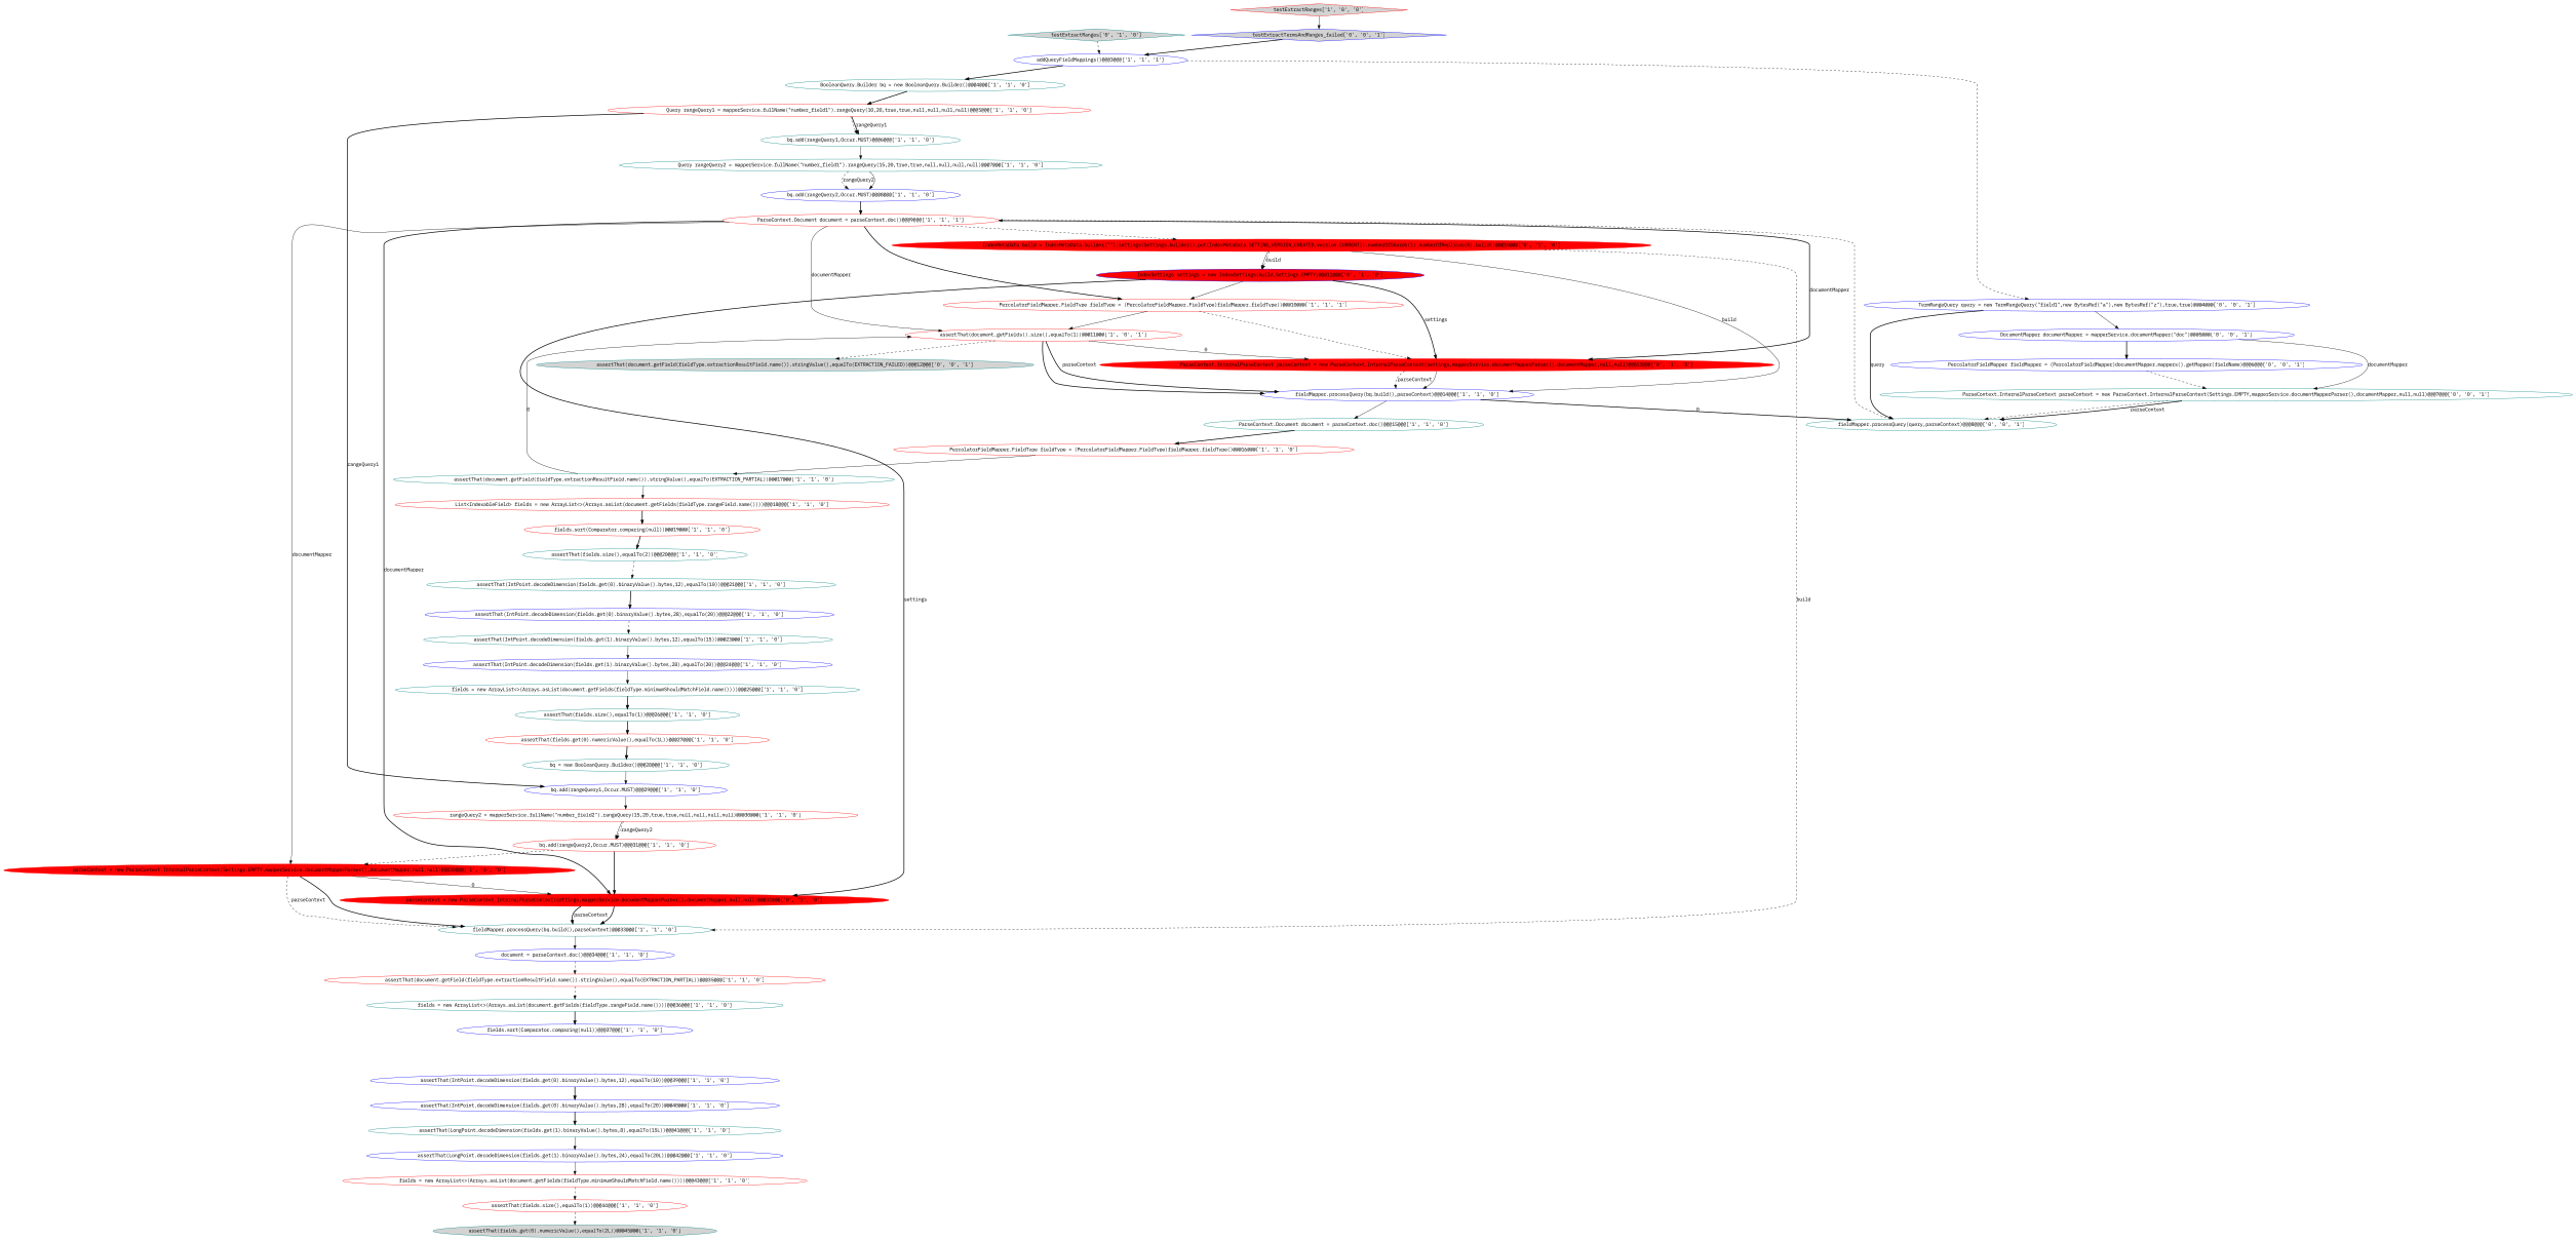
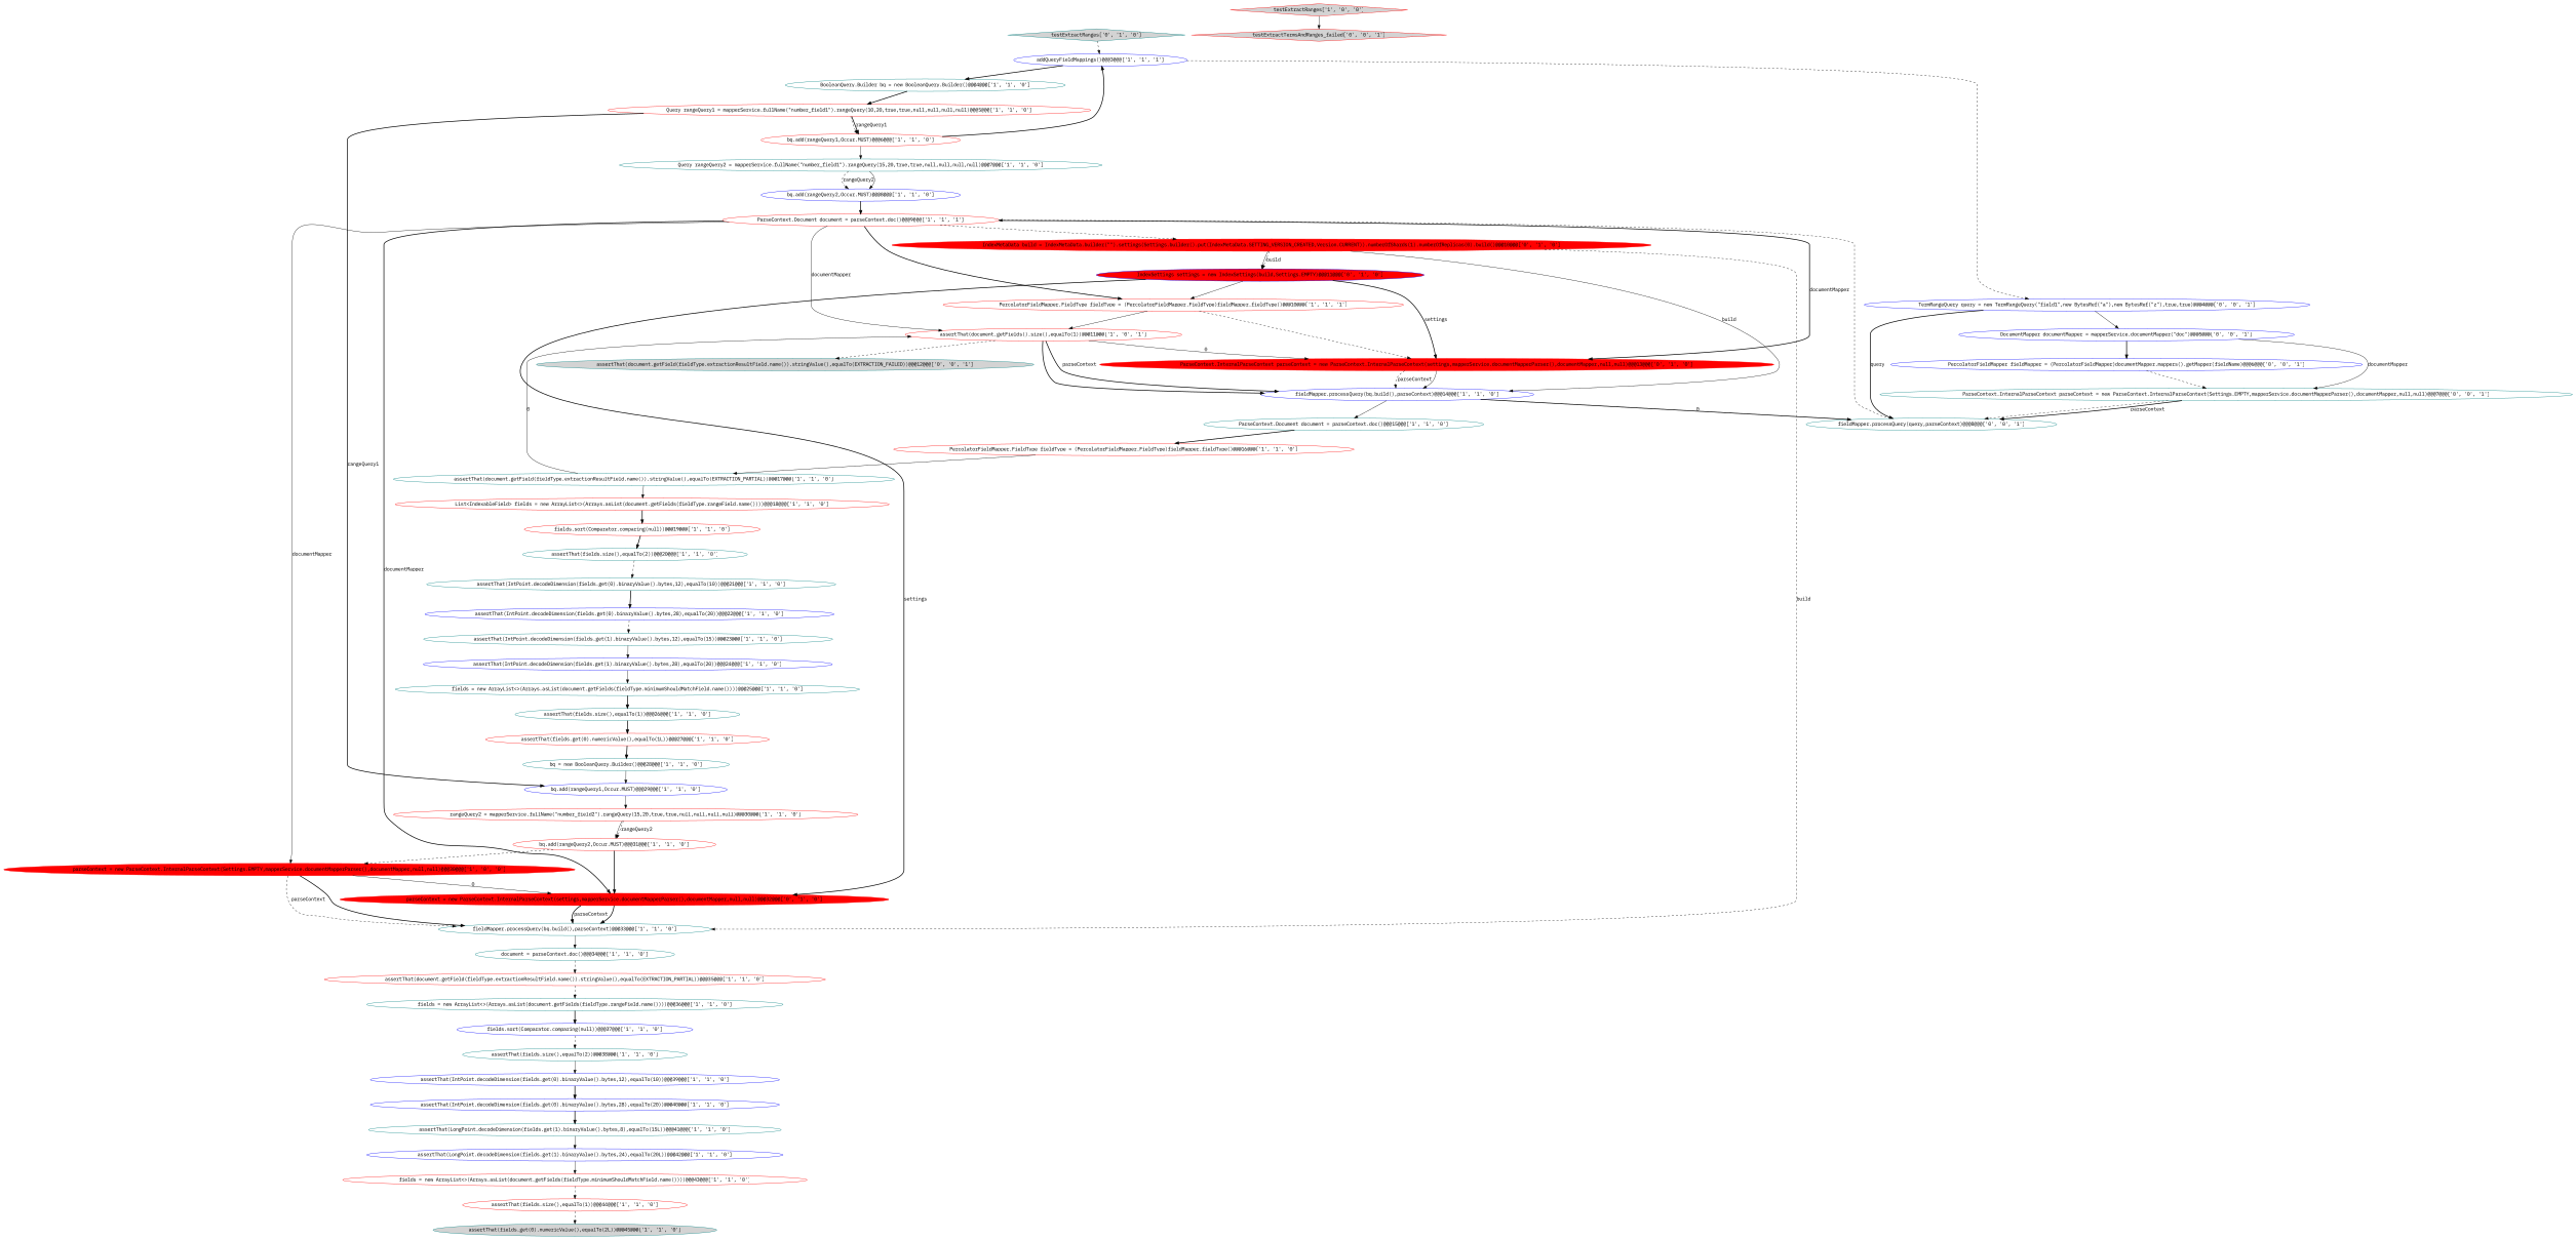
  digraph {
    fontname="IBM Plex Mono"
    node [color=red fillcolor=white fontname="IBM Plex Mono" shape=ellipse style=filled]
    edge [fontname="IBM Plex Mono" style=bold]
    n1 [label="rangeQuery2 = mapperService.fullName(\"number_field2\").rangeQuery(15,20,true,true,null,null,null,null)@@@30@@@['1', '1', '0']"]
    n2 [label="bq.add(rangeQuery2,Occur.MUST)@@@31@@@['1', '1', '0']"]
    n3 [fillcolor=red label="parseContext = new ParseContext.InternalParseContext(settings,mapperService.documentMapperParser(),documentMapper,null,null)@@@32@@@['0', '1', '0']"]
    n4 [fillcolor=red label="parseContext = new ParseContext.InternalParseContext(Settings.EMPTY,mapperService.documentMapperParser(),documentMapper,null,null)@@@30@@@['1', '0', '0']"]
    n5 [color=blue label="addQueryFieldMappings()@@@3@@@['1', '1', '1']"]
    n6 [color=teal label="BooleanQuery.Builder bq = new BooleanQuery.Builder()@@@4@@@['1', '1', '0']"]
    n7 [color=blue label="TermRangeQuery query = new TermRangeQuery(\"field1\",new BytesRef(\"a\"),new BytesRef(\"z\"),true,true)@@@4@@@['0', '0', '1']"]
    n8 [label="Query rangeQuery1 = mapperService.fullName(\"number_field1\").rangeQuery(10,20,true,true,null,null,null,null)@@@5@@@['1', '1', '0']"]
    n9 [color=teal label="fieldMapper.processQuery(query,parseContext)@@@8@@@['0', '0', '1']"]
    n10 [color=blue label="DocumentMapper documentMapper = mapperService.documentMapper(\"doc\")@@@5@@@['0', '0', '1']"]
    n11 [color=teal label="assertThat(document.getField(fieldType.extractionResultField.name()).stringValue(),equalTo(EXTRACTION_PARTIAL))@@@17@@@['1', '1', '0']"]
    n12 [label="assertThat(document.getFields().size(),equalTo(1))@@@11@@@['1', '0', '1']"]
    n13 [label="List<IndexableField> fields = new ArrayList<>(Arrays.asList(document.getFields(fieldType.rangeField.name())))@@@18@@@['1', '1', '0']"]
    n14 [fillcolor=red label="ParseContext.InternalParseContext parseContext = new ParseContext.InternalParseContext(settings,mapperService.documentMapperParser(),documentMapper,null,null)@@@13@@@['0', '1', '0']"]
    n15 [color=blue label="fieldMapper.processQuery(bq.build(),parseContext)@@@14@@@['1', '1', '0']"]
    n16 [color=teal fillcolor=lightgray label="assertThat(document.getField(fieldType.extractionResultField.name()).stringValue(),equalTo(EXTRACTION_FAILED))@@@12@@@['0', '0', '1']"]
    n17 [label="fields.sort(Comparator.comparing(null))@@@19@@@['1', '1', '0']"]
    n18 [color=teal fillcolor=lightgray label="testExtractRanges['0', '1', '0']" shape=diamond]
    n19 [color=teal label="assertThat(IntPoint.decodeDimension(fields.get(0).binaryValue().bytes,12),equalTo(10))@@@21@@@['1', '1', '0']"]
    n20 [color=blue label="assertThat(IntPoint.decodeDimension(fields.get(0).binaryValue().bytes,28),equalTo(20))@@@22@@@['1', '1', '0']"]
    n21 [color=teal label="assertThat(IntPoint.decodeDimension(fields.get(1).binaryValue().bytes,12),equalTo(15))@@@23@@@['1', '1', '0']"]
    n22 [color=teal label="ParseContext.Document document = parseContext.doc()@@@15@@@['1', '1', '0']"]
    n23 [color=blue label="assertThat(IntPoint.decodeDimension(fields.get(0).binaryValue().bytes,28),equalTo(20))@@@40@@@['1', '1', '0']"]
    n24 [color=teal label="assertThat(LongPoint.decodeDimension(fields.get(1).binaryValue().bytes,8),equalTo(15L))@@@41@@@['1', '1', '0']"]
    n25 [color=blue label="assertThat(LongPoint.decodeDimension(fields.get(1).binaryValue().bytes,24),equalTo(20L))@@@42@@@['1', '1', '0']"]
    n26 [color=blue label="fields.sort(Comparator.comparing(null))@@@37@@@['1', '1', '0']"]
+   n27 [color=teal label="assertThat(fields.size(),equalTo(2))@@@38@@@['1', '1', '0']"]
    n28 [color=blue label="assertThat(IntPoint.decodeDimension(fields.get(0).binaryValue().bytes,12),equalTo(10))@@@39@@@['1', '1', '0']"]
    n29 [color=teal label="assertThat(fields.size(),equalTo(2))@@@20@@@['1', '1', '0']"]
    n30 [color=blue label="bq.add(rangeQuery2,Occur.MUST)@@@8@@@['1', '1', '0']"]
    n31 [label="ParseContext.Document document = parseContext.doc()@@@9@@@['1', '1', '1']"]
    n32 [label="PercolatorFieldMapper.FieldType fieldType = (PercolatorFieldMapper.FieldType)fieldMapper.fieldType()@@@10@@@['1', '1', '1']"]
    n33 [fillcolor=red label="IndexMetaData build = IndexMetaData.builder(\"\").settings(Settings.builder().put(IndexMetaData.SETTING_VERSION_CREATED,Version.CURRENT)).numberOfShards(1).numberOfReplicas(0).build()@@@10@@@['0', '1', '0']"]
    n34 [color=teal label="fieldMapper.processQuery(bq.build(),parseContext)@@@33@@@['1', '1', '0']"]
-   n35 [color=blue label="document = parseContext.doc()@@@34@@@['1', '1', '0']"]
+   n35 [color=teal label="document = parseContext.doc()@@@34@@@['1', '1', '0']"]
    n36 [label="assertThat(document.getField(fieldType.extractionResultField.name()).stringValue(),equalTo(EXTRACTION_PARTIAL))@@@35@@@['1', '1', '0']"]
    n37 [color=teal label="fields = new ArrayList<>(Arrays.asList(document.getFields(fieldType.rangeField.name())))@@@36@@@['1', '1', '0']"]
    n38 [label="PercolatorFieldMapper.FieldType fieldType = (PercolatorFieldMapper.FieldType)fieldMapper.fieldType()@@@16@@@['1', '1', '0']"]
    n39 [color=blue fillcolor=red label="IndexSettings settings = new IndexSettings(build,Settings.EMPTY)@@@11@@@['0', '1', '0']"]
    n40 [color=teal label="fields = new ArrayList<>(Arrays.asList(document.getFields(fieldType.minimumShouldMatchField.name())))@@@25@@@['1', '1', '0']"]
    n41 [color=teal label="assertThat(fields.size(),equalTo(1))@@@26@@@['1', '1', '0']"]
    n42 [label="assertThat(fields.get(0).numericValue(),equalTo(1L))@@@27@@@['1', '1', '0']"]
-   n43 [color=blue fillcolor=lightgray label="testExtractTermsAndRanges_failed['0', '0', '1']" shape=diamond]
-   n44 [color=teal label="bq.add(rangeQuery1,Occur.MUST)@@@6@@@['1', '1', '0']"]
+   n43 [fillcolor=lightgray label="testExtractTermsAndRanges_failed['0', '0', '1']" shape=diamond]
+   n44 [label="bq.add(rangeQuery1,Occur.MUST)@@@6@@@['1', '1', '0']"]
    n45 [color=teal label="Query rangeQuery2 = mapperService.fullName(\"number_field1\").rangeQuery(15,20,true,true,null,null,null,null)@@@7@@@['1', '1', '0']"]
    n46 [color=blue label="assertThat(IntPoint.decodeDimension(fields.get(1).binaryValue().bytes,28),equalTo(20))@@@24@@@['1', '1', '0']"]
    n47 [color=blue label="bq.add(rangeQuery1,Occur.MUST)@@@29@@@['1', '1', '0']"]
    n48 [label="fields = new ArrayList<>(Arrays.asList(document.getFields(fieldType.minimumShouldMatchField.name())))@@@43@@@['1', '1', '0']"]
    n49 [label="assertThat(fields.size(),equalTo(1))@@@44@@@['1', '1', '0']"]
    n50 [color=teal fillcolor=lightgray label="assertThat(fields.get(0).numericValue(),equalTo(2L))@@@45@@@['1', '1', '0']"]
    n51 [color=teal label="bq = new BooleanQuery.Builder()@@@28@@@['1', '1', '0']"]
    n52 [color=blue label="PercolatorFieldMapper fieldMapper = (PercolatorFieldMapper)documentMapper.mappers().getMapper(fieldName)@@@6@@@['0', '0', '1']"]
    n53 [color=teal label="ParseContext.InternalParseContext parseContext = new ParseContext.InternalParseContext(Settings.EMPTY,mapperService.documentMapperParser(),documentMapper,null,null)@@@7@@@['0', '0', '1']"]
    n54 [fillcolor=lightgray label="testExtractRanges['1', '0', '0']" shape=diamond]
    n1 -> n2 [label=rangeQuery2 style=dashed]
    n1 -> n2 [style=solid]
    n2 -> n3
    n2 -> n4 [style=dashed]
    n3 -> n34
    n3 -> n34 [label=parseContext]
    n4 -> n3 [label=0 style=solid]
    n4 -> n34 [label=parseContext style=dashed]
    n4 -> n34
    n5 -> n6
    n5 -> n7 [style=dashed]
    n6 -> n8
    n7 -> n9 [label=query]
    n7 -> n10 [style=solid]
    n8 -> n44 [style=dashed]
    n8 -> n44 [label=rangeQuery1]
    n8 -> n47 [label=rangeQuery1]
    n9 -> n31 [style=dashed]
    n10 -> n52
    n10 -> n53 [label=documentMapper style=solid]
    n11 -> n12 [label=0 style=solid]
    n11 -> n13 [style=solid]
    n12 -> n14 [label=0 style=solid]
    n12 -> n15
    n12 -> n15 [label=parseContext]
    n12 -> n16 [style=dashed]
    n13 -> n17
    n14 -> n15 [label=parseContext style=dashed]
    n14 -> n15 [style=solid]
    n15 -> n9 [label=0]
    n15 -> n22 [style=solid]
    n17 -> n29
    n18 -> n5 [style=dashed]
    n19 -> n20
    n20 -> n21 [style=dashed]
    n21 -> n46 [style=solid]
    n22 -> n38
    n23 -> n24
    n24 -> n25 [style=solid]
    n25 -> n48 [style=solid]
+   n26 -> n27 [style=dashed]
+   n27 -> n28 [style=solid]
    n28 -> n23
    n29 -> n19 [style=dashed]
    n30 -> n31
    n31 -> n3 [label=documentMapper]
    n31 -> n4 [label=documentMapper style=solid]
    n31 -> n12 [label=documentMapper style=solid]
    n31 -> n14 [label=documentMapper]
    n31 -> n32
    n31 -> n33 [style=dashed]
    n32 -> n12 [style=solid]
    n32 -> n14 [style=dashed]
    n33 -> n15 [label=build style=solid]
    n33 -> n34 [label=build style=dashed]
    n33 -> n39 [label=build style=dashed]
    n33 -> n39 [style=solid]
    n34 -> n35 [style=solid]
    n35 -> n36 [style=dashed]
    n36 -> n37 [style=dashed]
    n37 -> n26
    n38 -> n11 [style=solid]
    n39 -> n3 [label=settings]
    n39 -> n14 [label=settings]
    n39 -> n32 [style=solid]
    n40 -> n41
    n41 -> n42
    n42 -> n51
-   n43 -> n5
+   n44 -> n5
    n44 -> n45 [style=solid]
    n45 -> n30 [label=rangeQuery2 style=dashed]
    n45 -> n30 [style=solid]
    n46 -> n40 [style=solid]
    n47 -> n1 [style=solid]
    n48 -> n49 [style=dashed]
    n49 -> n50 [style=dashed]
    n51 -> n47 [style=solid]
    n52 -> n53 [style=dashed]
    n53 -> n9 [style=dashed]
    n53 -> n9 [label=parseContext]
    n54 -> n43 [style=solid]
  }
